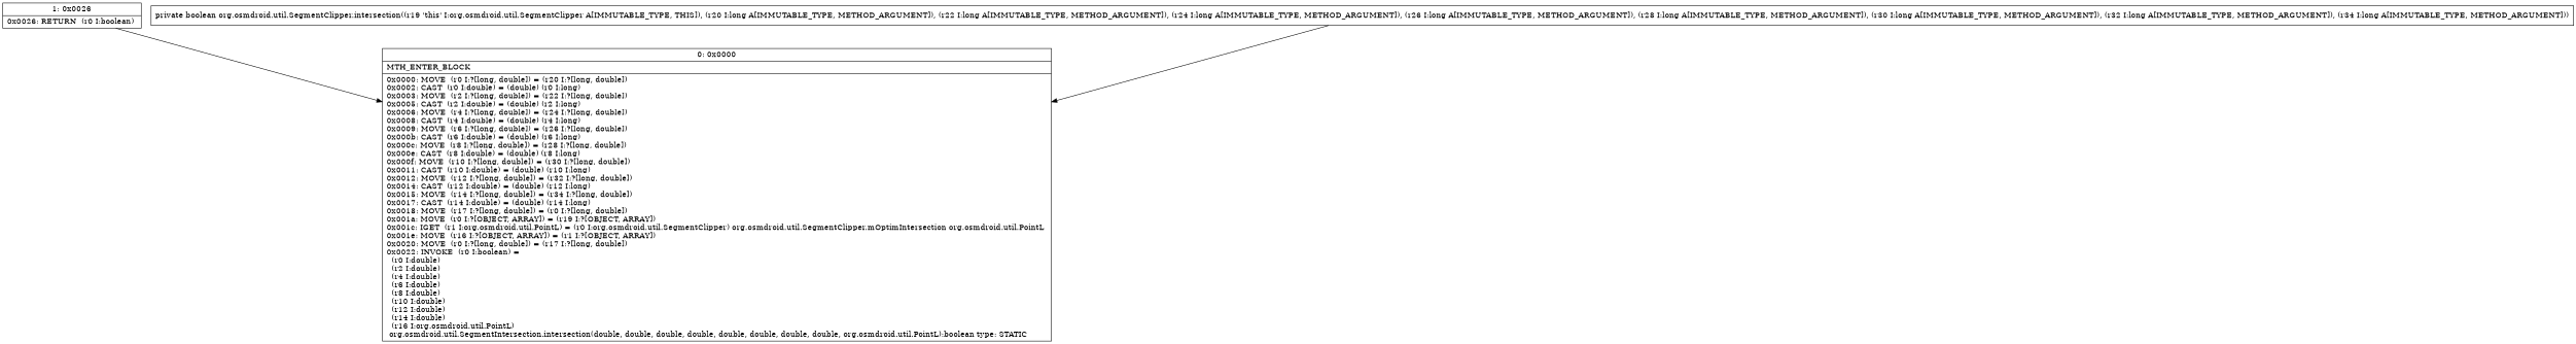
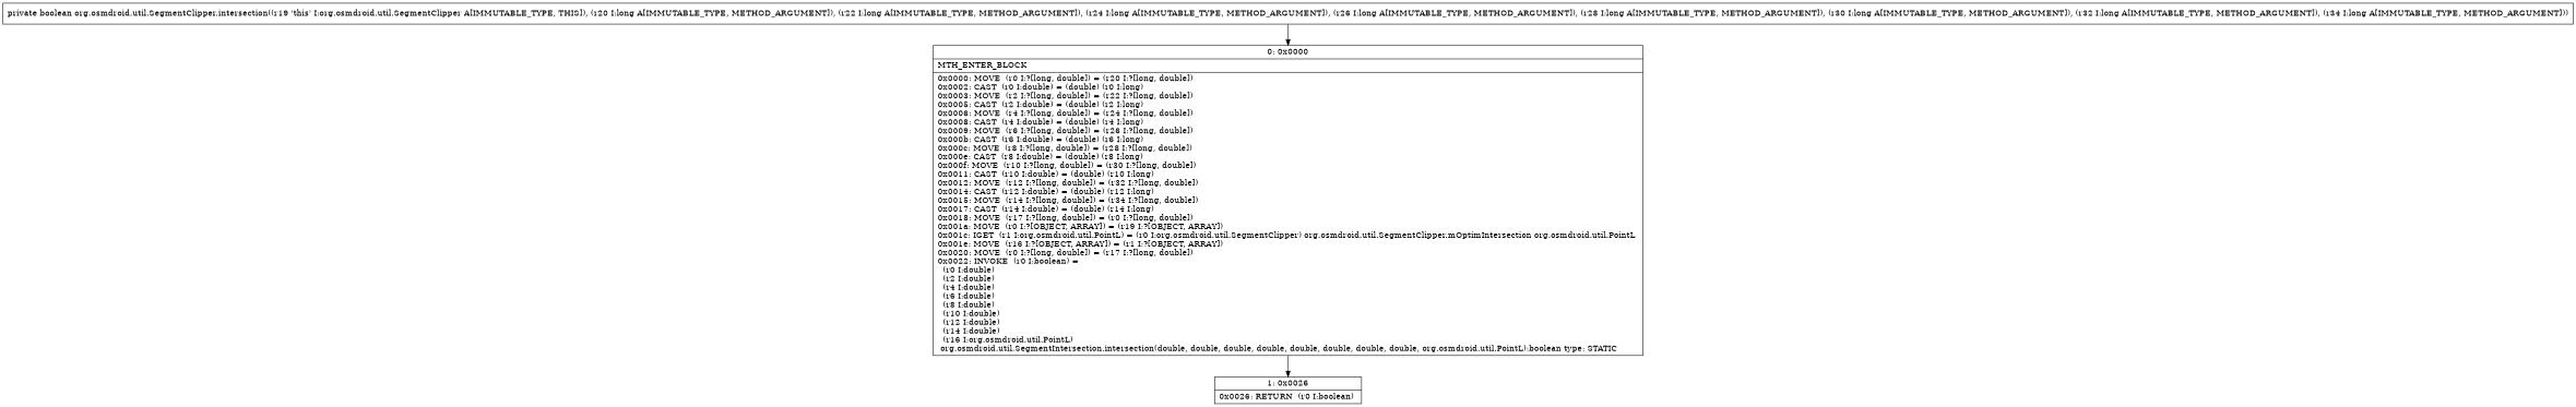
  digraph {
    node [shape=record]
    n1 [label="{0\:\ 0x0000|MTH_ENTER_BLOCK\l|0x0000: MOVE  (r0 I:?[long, double]) = (r20 I:?[long, double]) \l0x0002: CAST  (r0 I:double) = (double) (r0 I:long) \l0x0003: MOVE  (r2 I:?[long, double]) = (r22 I:?[long, double]) \l0x0005: CAST  (r2 I:double) = (double) (r2 I:long) \l0x0006: MOVE  (r4 I:?[long, double]) = (r24 I:?[long, double]) \l0x0008: CAST  (r4 I:double) = (double) (r4 I:long) \l0x0009: MOVE  (r6 I:?[long, double]) = (r26 I:?[long, double]) \l0x000b: CAST  (r6 I:double) = (double) (r6 I:long) \l0x000c: MOVE  (r8 I:?[long, double]) = (r28 I:?[long, double]) \l0x000e: CAST  (r8 I:double) = (double) (r8 I:long) \l0x000f: MOVE  (r10 I:?[long, double]) = (r30 I:?[long, double]) \l0x0011: CAST  (r10 I:double) = (double) (r10 I:long) \l0x0012: MOVE  (r12 I:?[long, double]) = (r32 I:?[long, double]) \l0x0014: CAST  (r12 I:double) = (double) (r12 I:long) \l0x0015: MOVE  (r14 I:?[long, double]) = (r34 I:?[long, double]) \l0x0017: CAST  (r14 I:double) = (double) (r14 I:long) \l0x0018: MOVE  (r17 I:?[long, double]) = (r0 I:?[long, double]) \l0x001a: MOVE  (r0 I:?[OBJECT, ARRAY]) = (r19 I:?[OBJECT, ARRAY]) \l0x001c: IGET  (r1 I:org.osmdroid.util.PointL) = (r0 I:org.osmdroid.util.SegmentClipper) org.osmdroid.util.SegmentClipper.mOptimIntersection org.osmdroid.util.PointL \l0x001e: MOVE  (r16 I:?[OBJECT, ARRAY]) = (r1 I:?[OBJECT, ARRAY]) \l0x0020: MOVE  (r0 I:?[long, double]) = (r17 I:?[long, double]) \l0x0022: INVOKE  (r0 I:boolean) = \l  (r0 I:double)\l  (r2 I:double)\l  (r4 I:double)\l  (r6 I:double)\l  (r8 I:double)\l  (r10 I:double)\l  (r12 I:double)\l  (r14 I:double)\l  (r16 I:org.osmdroid.util.PointL)\l org.osmdroid.util.SegmentIntersection.intersection(double, double, double, double, double, double, double, double, org.osmdroid.util.PointL):boolean type: STATIC \l}"]
    n2 [label="{1\:\ 0x0026|0x0026: RETURN  (r0 I:boolean) \l}"]
    n3 [label="{private boolean org.osmdroid.util.SegmentClipper.intersection((r19 'this' I:org.osmdroid.util.SegmentClipper A[IMMUTABLE_TYPE, THIS]), (r20 I:long A[IMMUTABLE_TYPE, METHOD_ARGUMENT]), (r22 I:long A[IMMUTABLE_TYPE, METHOD_ARGUMENT]), (r24 I:long A[IMMUTABLE_TYPE, METHOD_ARGUMENT]), (r26 I:long A[IMMUTABLE_TYPE, METHOD_ARGUMENT]), (r28 I:long A[IMMUTABLE_TYPE, METHOD_ARGUMENT]), (r30 I:long A[IMMUTABLE_TYPE, METHOD_ARGUMENT]), (r32 I:long A[IMMUTABLE_TYPE, METHOD_ARGUMENT]), (r34 I:long A[IMMUTABLE_TYPE, METHOD_ARGUMENT])) }"]
-   n2 -> n1
+   n1 -> n2
    n3 -> n1
  }
